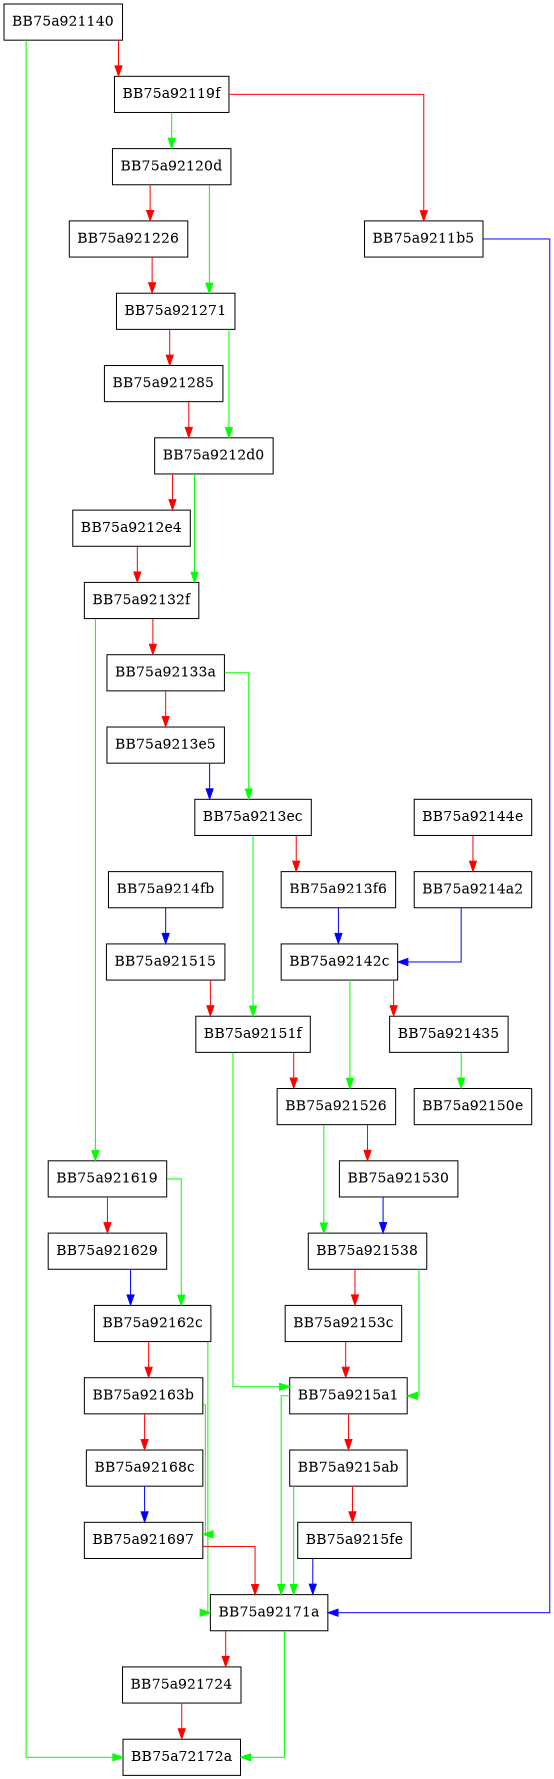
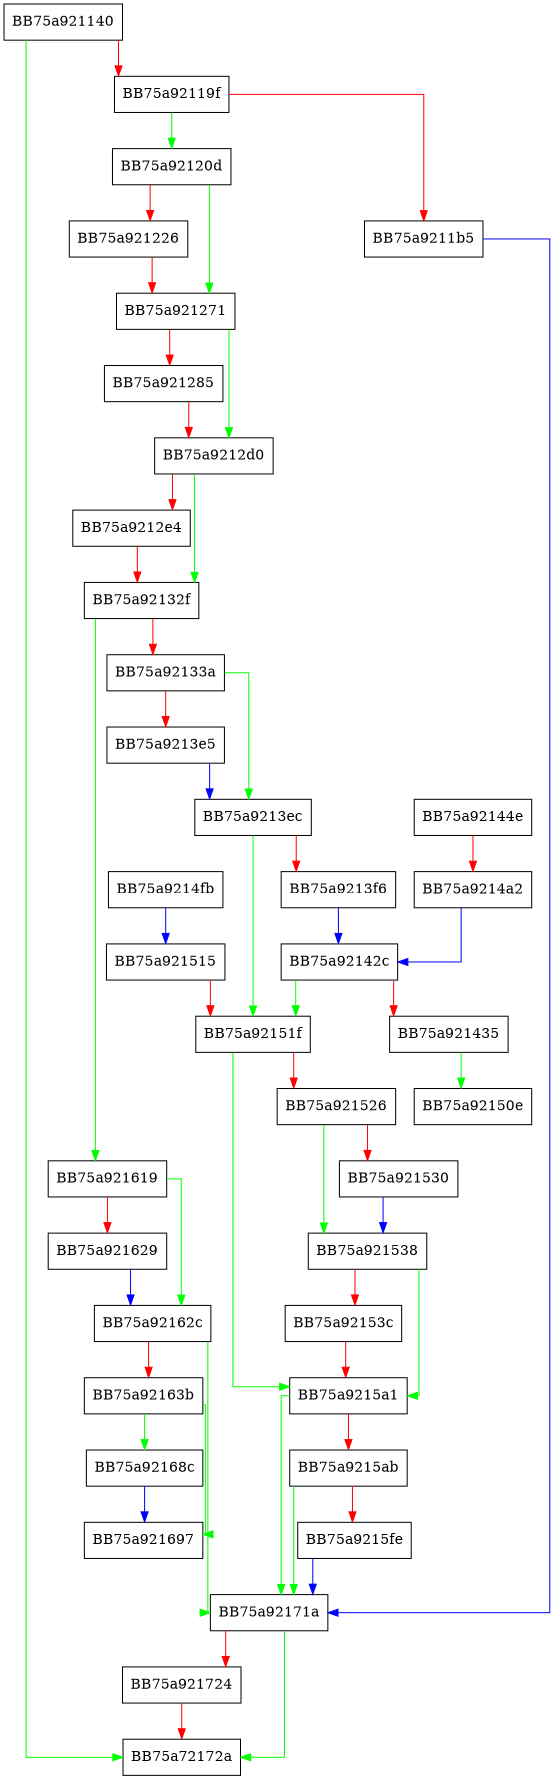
  digraph {
    splines=ortho
    node [shape=box]
    edge [color=red]
    n1 [label=BB75a72172a]
    BB75a921140
    BB75a92119f
    BB75a92120d
    BB75a9211b5
    BB75a921271
    BB75a921226
    BB75a92171a
    BB75a9212d0
    BB75a921285
    BB75a921724
    BB75a92132f
    BB75a9212e4
    BB75a921619
    BB75a92133a
    BB75a92162c
    BB75a921629
    BB75a9213ec
    BB75a9213e5
    BB75a92163b
    BB75a92151f
    BB75a9213f6
    BB75a9215a1
    BB75a921526
    BB75a92142c
    BB75a9215ab
    BB75a921538
    BB75a921530
    BB75a921435
    BB75a92150e
    BB75a92144e
    BB75a9214a2
    BB75a921515
    BB75a9214fb
    BB75a9215fe
    BB75a92153c
    BB75a921697
    BB75a92168c
    BB75a921140 -> n1 [color=green]
    BB75a921140 -> BB75a92119f
    BB75a92119f -> BB75a92120d [color=green]
    BB75a92119f -> BB75a9211b5
    BB75a92120d -> BB75a921271 [color=green]
    BB75a92120d -> BB75a921226
    BB75a9211b5 -> BB75a92171a [color=blue]
    BB75a921271 -> BB75a9212d0 [color=green]
    BB75a921271 -> BB75a921285
    BB75a921226 -> BB75a921271
    BB75a92171a -> n1 [color=green]
    BB75a92171a -> BB75a921724
    BB75a9212d0 -> BB75a92132f [color=green]
    BB75a9212d0 -> BB75a9212e4
    BB75a921285 -> BB75a9212d0
    BB75a921724 -> n1
    BB75a92132f -> BB75a921619 [color=green]
    BB75a92132f -> BB75a92133a
    BB75a9212e4 -> BB75a92132f
    BB75a921619 -> BB75a92162c [color=green]
    BB75a921619 -> BB75a921629
    BB75a92133a -> BB75a9213ec [color=green]
    BB75a92133a -> BB75a9213e5
    BB75a92162c -> BB75a92171a [color=green]
    BB75a92162c -> BB75a92163b
    BB75a921629 -> BB75a92162c [color=blue]
    BB75a9213ec -> BB75a92151f [color=green]
    BB75a9213ec -> BB75a9213f6
    BB75a9213e5 -> BB75a9213ec [color=blue]
    BB75a92163b -> BB75a921697 [color=green]
-   BB75a92163b -> BB75a92168c
+   BB75a92163b -> BB75a92168c [color=green]
    BB75a92151f -> BB75a9215a1 [color=green]
    BB75a92151f -> BB75a921526
    BB75a9213f6 -> BB75a92142c [color=blue]
    BB75a9215a1 -> BB75a92171a [color=green]
    BB75a9215a1 -> BB75a9215ab
    BB75a921526 -> BB75a921538 [color=green]
    BB75a921526 -> BB75a921530
-   BB75a92142c -> BB75a921526 [color=green]
+   BB75a92142c -> BB75a92151f [color=green]
    BB75a92142c -> BB75a921435
    BB75a9215ab -> BB75a92171a [color=green]
    BB75a9215ab -> BB75a9215fe
    BB75a921538 -> BB75a9215a1 [color=green]
    BB75a921538 -> BB75a92153c
    BB75a921530 -> BB75a921538 [color=blue]
    BB75a921435 -> BB75a92150e [color=green]
    BB75a92144e -> BB75a9214a2
    BB75a9214a2 -> BB75a92142c [color=blue]
    BB75a921515 -> BB75a92151f
    BB75a9214fb -> BB75a921515 [color=blue]
    BB75a9215fe -> BB75a92171a [color=blue]
    BB75a92153c -> BB75a9215a1
-   BB75a921697 -> BB75a92171a
    BB75a92168c -> BB75a921697 [color=blue]
  }
